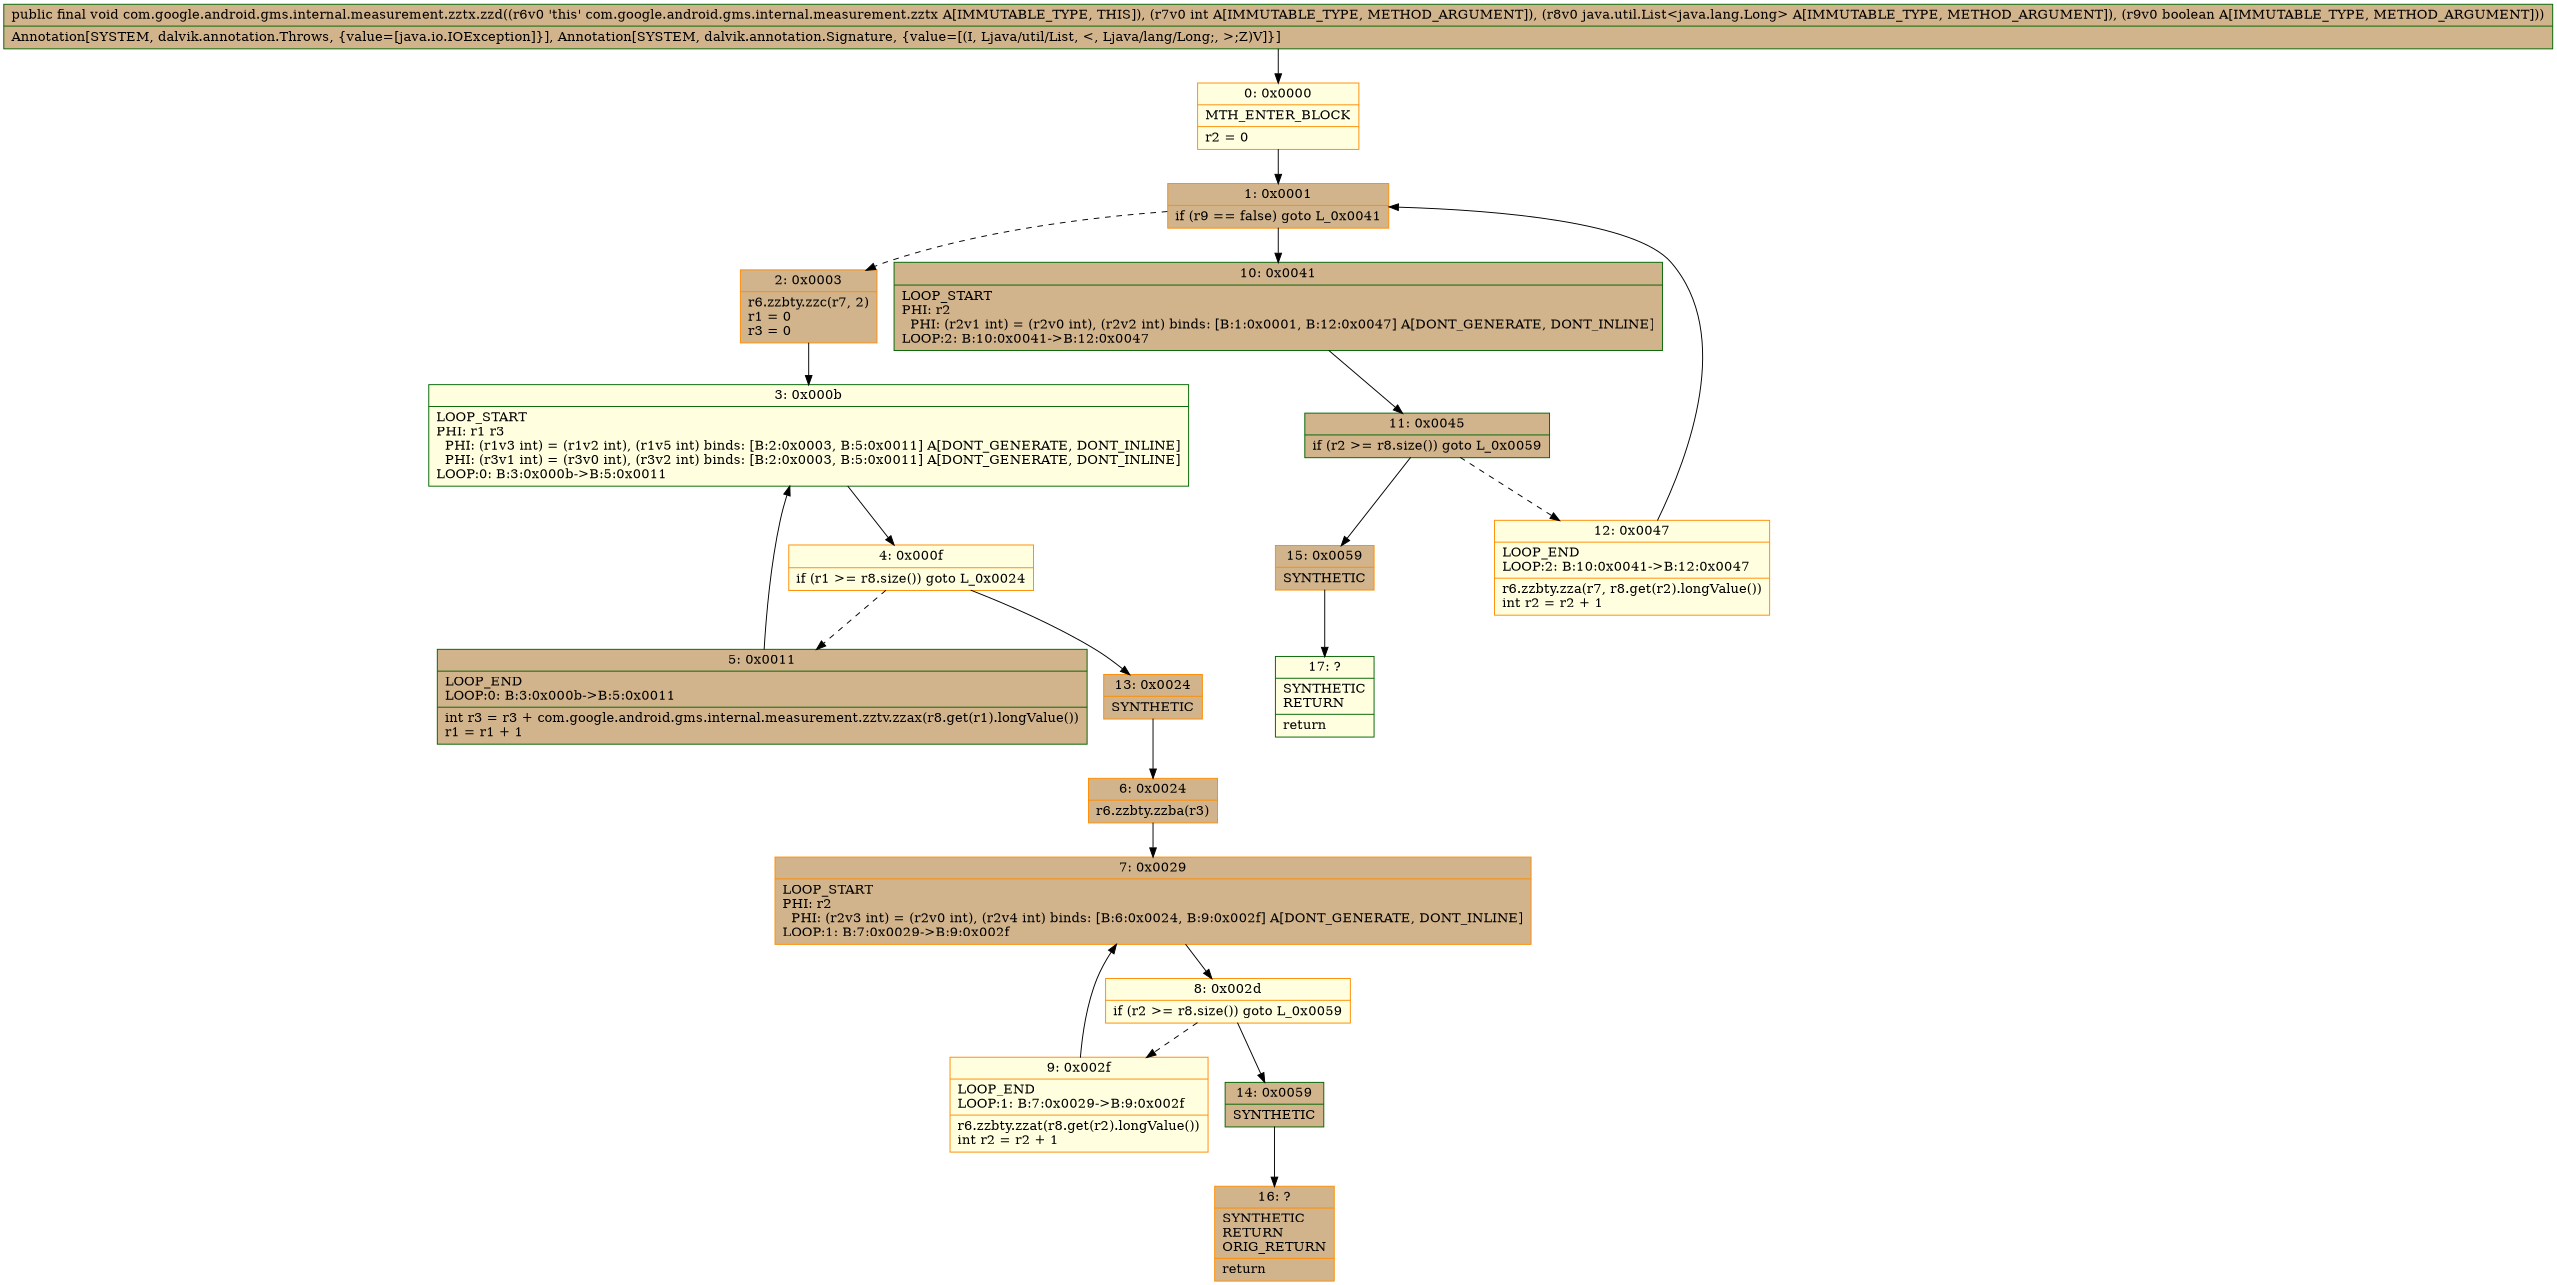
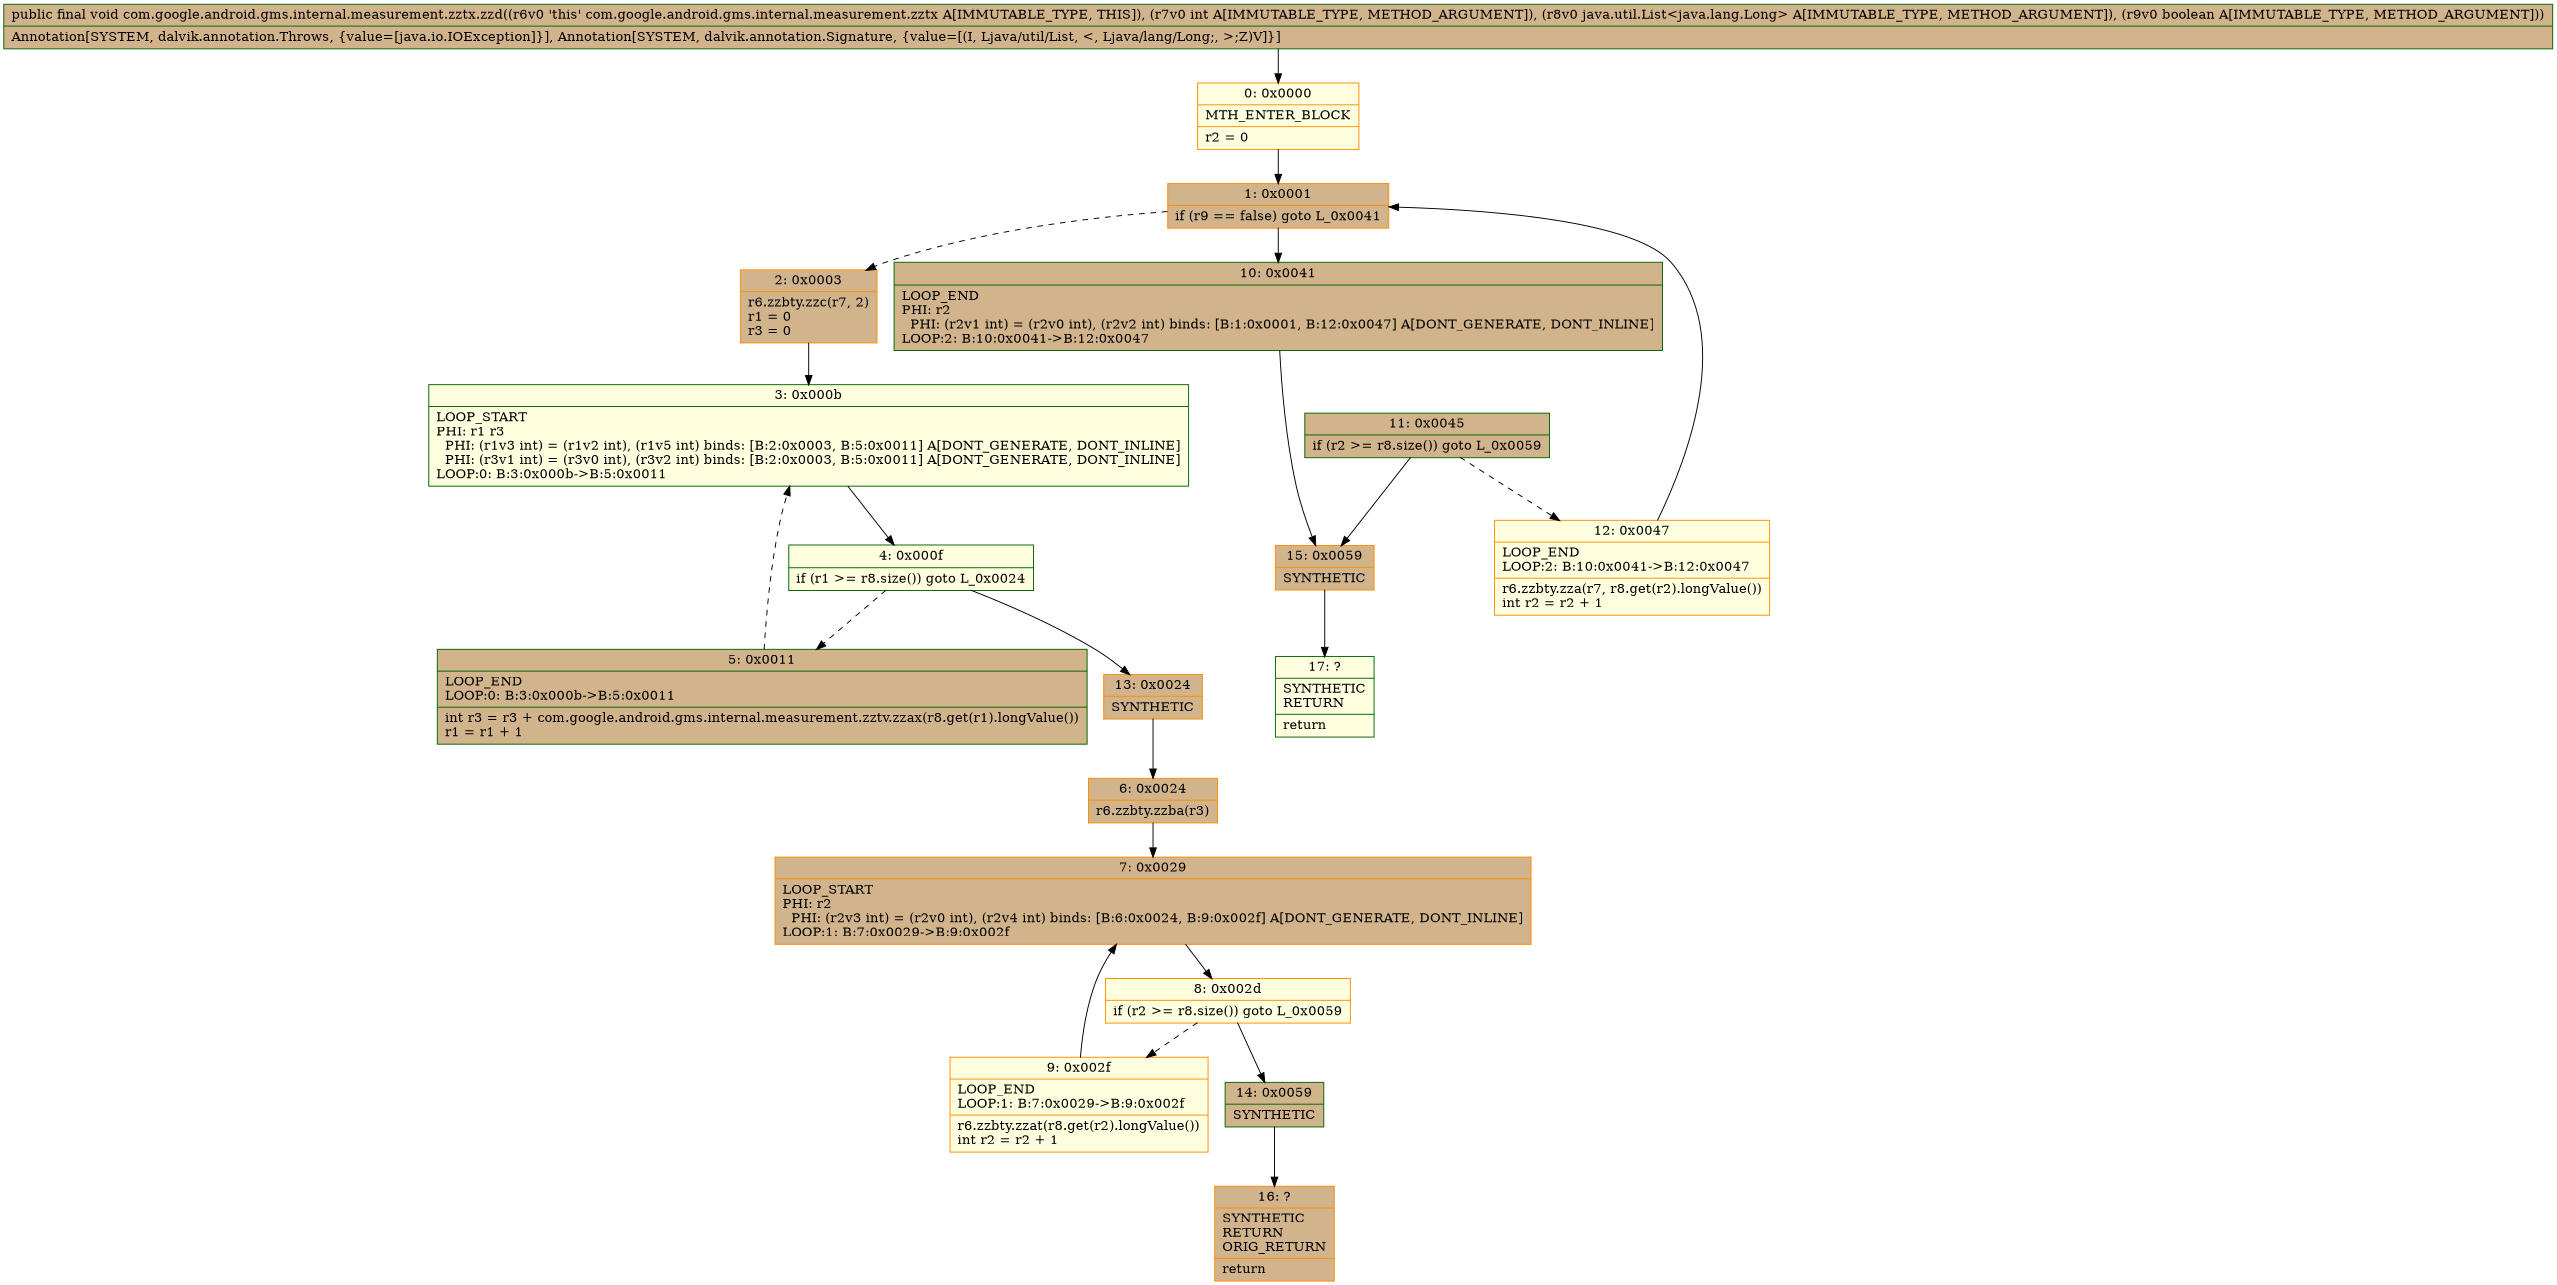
  digraph {
    node [color=darkorange fillcolor=tan shape=record style=filled]
    n1 [fillcolor=lightyellow label="{0\:\ 0x0000|MTH_ENTER_BLOCK\l|r2 = 0\l}"]
    n2 [label="{1\:\ 0x0001|if (r9 == false) goto L_0x0041\l}"]
    n3 [label="{2\:\ 0x0003|r6.zzbty.zzc(r7, 2)\lr1 = 0\lr3 = 0\l}"]
-   n4 [color=darkgreen label="{10\:\ 0x0041|LOOP_START\lPHI: r2 \l  PHI: (r2v1 int) = (r2v0 int), (r2v2 int) binds: [B:1:0x0001, B:12:0x0047] A[DONT_GENERATE, DONT_INLINE]\lLOOP:2: B:10:0x0041\-\>B:12:0x0047\l}"]
+   n4 [color=darkgreen label="{10\:\ 0x0041|LOOP_END\lPHI: r2 \l  PHI: (r2v1 int) = (r2v0 int), (r2v2 int) binds: [B:1:0x0001, B:12:0x0047] A[DONT_GENERATE, DONT_INLINE]\lLOOP:2: B:10:0x0041\-\>B:12:0x0047\l}"]
    n5 [color=darkgreen fillcolor=lightyellow label="{3\:\ 0x000b|LOOP_START\lPHI: r1 r3 \l  PHI: (r1v3 int) = (r1v2 int), (r1v5 int) binds: [B:2:0x0003, B:5:0x0011] A[DONT_GENERATE, DONT_INLINE]\l  PHI: (r3v1 int) = (r3v0 int), (r3v2 int) binds: [B:2:0x0003, B:5:0x0011] A[DONT_GENERATE, DONT_INLINE]\lLOOP:0: B:3:0x000b\-\>B:5:0x0011\l}"]
    n6 [color=darkgreen label="{11\:\ 0x0045|if (r2 \>= r8.size()) goto L_0x0059\l}"]
-   n7 [fillcolor=lightyellow label="{4\:\ 0x000f|if (r1 \>= r8.size()) goto L_0x0024\l}"]
+   n7 [color=darkgreen fillcolor=lightyellow label="{4\:\ 0x000f|if (r1 \>= r8.size()) goto L_0x0024\l}"]
    n8 [color=darkgreen label="{5\:\ 0x0011|LOOP_END\lLOOP:0: B:3:0x000b\-\>B:5:0x0011\l|int r3 = r3 + com.google.android.gms.internal.measurement.zztv.zzax(r8.get(r1).longValue())\lr1 = r1 + 1\l}"]
    n9 [label="{13\:\ 0x0024|SYNTHETIC\l}"]
    n10 [label="{6\:\ 0x0024|r6.zzbty.zzba(r3)\l}"]
    n11 [label="{7\:\ 0x0029|LOOP_START\lPHI: r2 \l  PHI: (r2v3 int) = (r2v0 int), (r2v4 int) binds: [B:6:0x0024, B:9:0x002f] A[DONT_GENERATE, DONT_INLINE]\lLOOP:1: B:7:0x0029\-\>B:9:0x002f\l}"]
    n12 [fillcolor=lightyellow label="{8\:\ 0x002d|if (r2 \>= r8.size()) goto L_0x0059\l}"]
    n13 [fillcolor=lightyellow label="{9\:\ 0x002f|LOOP_END\lLOOP:1: B:7:0x0029\-\>B:9:0x002f\l|r6.zzbty.zzat(r8.get(r2).longValue())\lint r2 = r2 + 1\l}"]
    n14 [color=darkgreen label="{14\:\ 0x0059|SYNTHETIC\l}"]
    n15 [label="{16\:\ ?|SYNTHETIC\lRETURN\lORIG_RETURN\l|return\l}"]
    n16 [fillcolor=lightyellow label="{12\:\ 0x0047|LOOP_END\lLOOP:2: B:10:0x0041\-\>B:12:0x0047\l|r6.zzbty.zza(r7, r8.get(r2).longValue())\lint r2 = r2 + 1\l}"]
    n17 [label="{15\:\ 0x0059|SYNTHETIC\l}"]
    n18 [color=darkgreen fillcolor=lightyellow label="{17\:\ ?|SYNTHETIC\lRETURN\l|return\l}"]
    n19 [color=darkgreen label="{public final void com.google.android.gms.internal.measurement.zztx.zzd((r6v0 'this' com.google.android.gms.internal.measurement.zztx A[IMMUTABLE_TYPE, THIS]), (r7v0 int A[IMMUTABLE_TYPE, METHOD_ARGUMENT]), (r8v0 java.util.List\<java.lang.Long\> A[IMMUTABLE_TYPE, METHOD_ARGUMENT]), (r9v0 boolean A[IMMUTABLE_TYPE, METHOD_ARGUMENT]))  | Annotation[SYSTEM, dalvik.annotation.Throws, \{value=[java.io.IOException]\}], Annotation[SYSTEM, dalvik.annotation.Signature, \{value=[(I, Ljava\/util\/List, \<, Ljava\/lang\/Long;, \>;Z)V]\}]\l}"]
    n1 -> n2
    n2 -> n3 [style=dashed]
    n2 -> n4
    n3 -> n5
-   n4 -> n6
+   n4 -> n17
    n5 -> n7
    n6 -> n16 [style=dashed]
    n6 -> n17
    n7 -> n8 [style=dashed]
    n7 -> n9
-   n8 -> n5
+   n8 -> n5 [style=dashed]
    n9 -> n10
    n10 -> n11
    n11 -> n12
    n12 -> n13 [style=dashed]
    n12 -> n14
    n13 -> n11
    n14 -> n15
    n16 -> n2
    n17 -> n18
    n19 -> n1
  }
